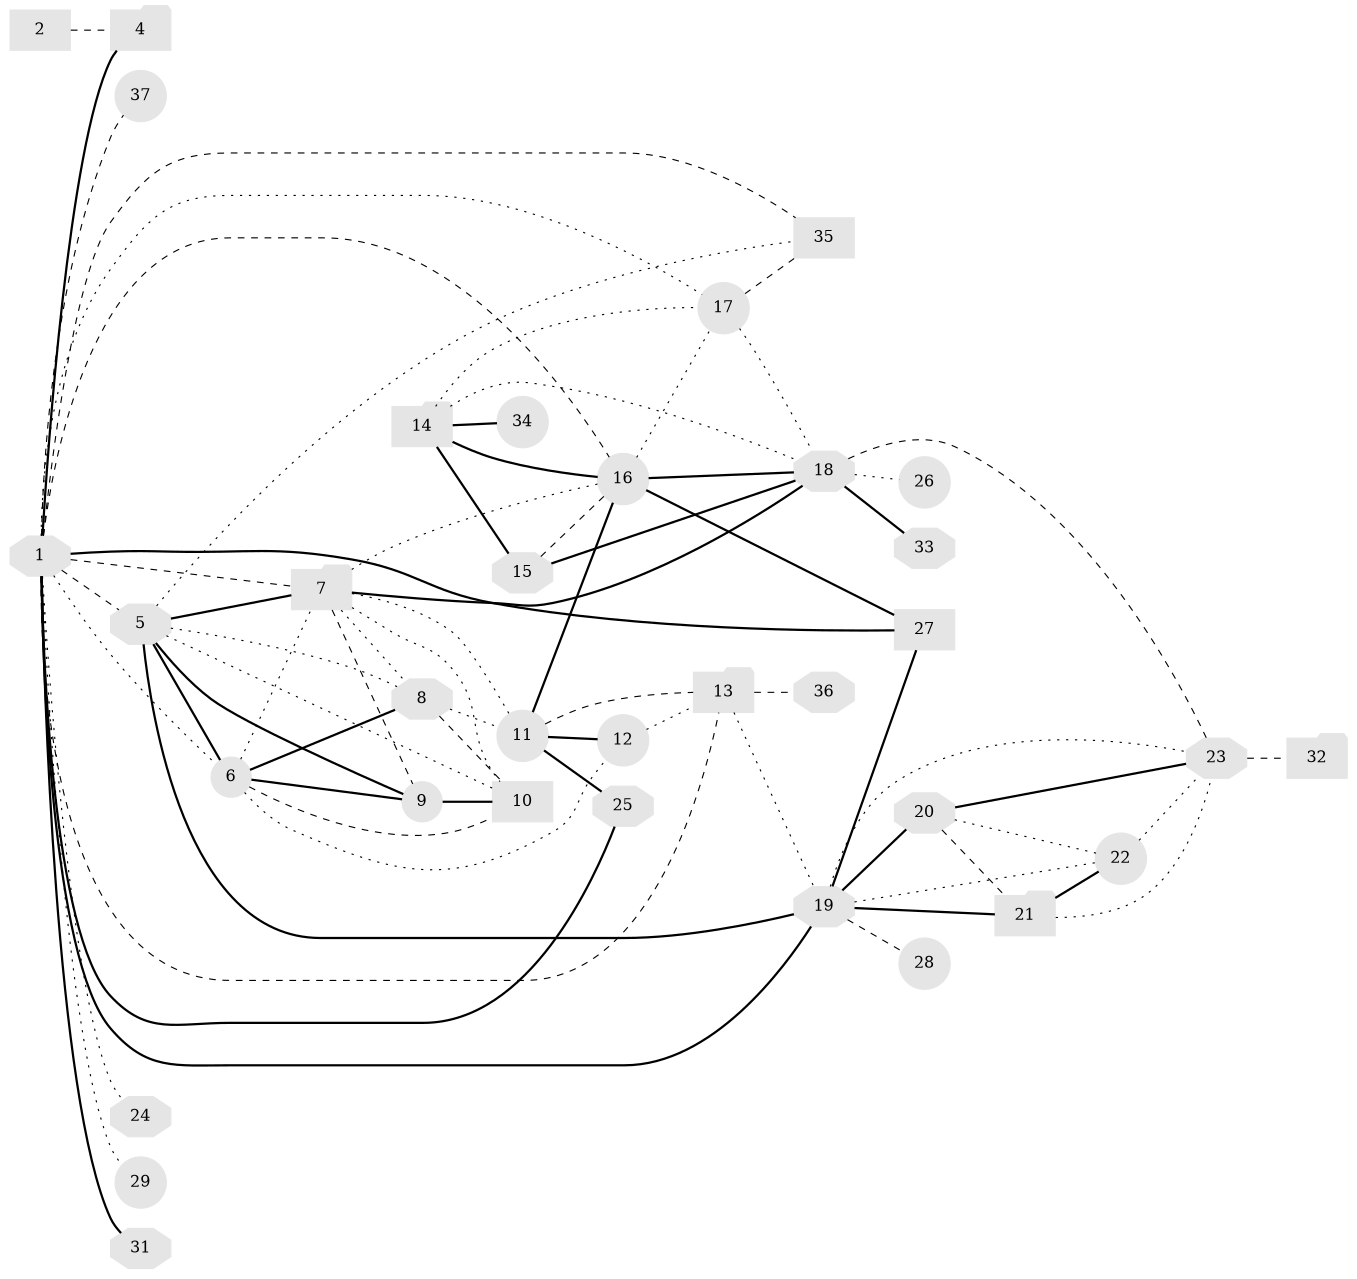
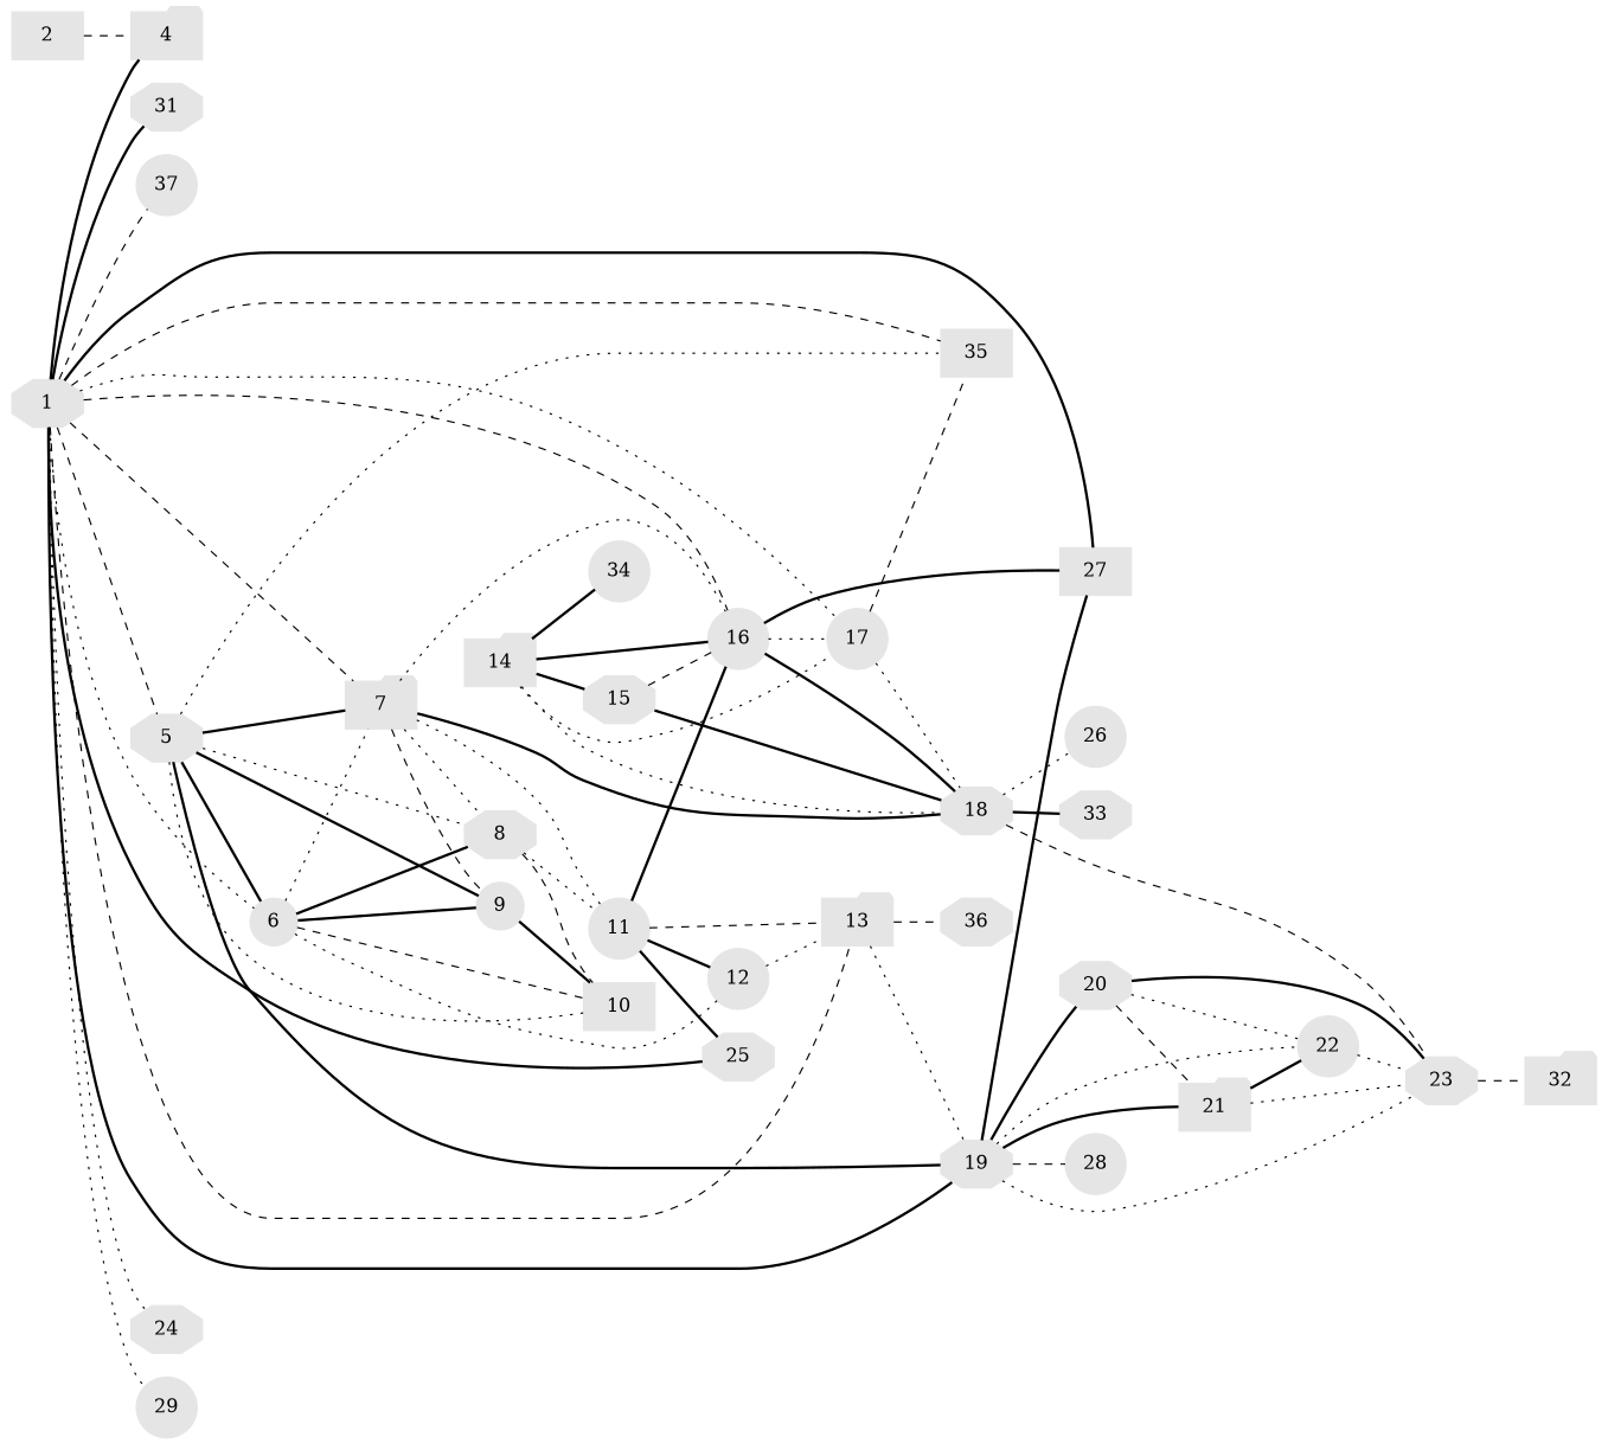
  graph {
    rankdir=LR
    node [color=gray90 shape=octagon style=filled]
    edge [style=bold weight=1.0]
    4 [shape=folder]
    1
    5
    6 [shape=circle]
    7 [shape=folder]
    13 [shape=folder]
    16 [shape=circle]
    17 [shape=circle]
    19
    24
    25
    27 [shape=box]
    29 [shape=circle]
    31
    35 [shape=box]
    37 [shape=circle]
    2 [shape=box]
    8
    9 [shape=circle]
    10 [shape=box]
    12 [shape=circle]
    11 [shape=circle]
    18
    36
    23
    20
    21 [shape=folder]
    22 [shape=circle]
    28 [shape=circle]
    26 [shape=circle]
    33
    14 [shape=folder]
    15
    34 [shape=circle]
    32 [shape=folder]
    1 -- 4 [weight=3.0]
    1 -- 5 [style=dashed]
    1 -- 6 [style=dotted]
    1 -- 7 [style=dashed]
    1 -- 13 [style=dashed]
    1 -- 16 [style=dashed]
    1 -- 17 [style=dotted]
    1 -- 19
    1 -- 24 [style=dotted]
    1 -- 25
    1 -- 27
    1 -- 29 [style=dotted]
    1 -- 31
    1 -- 35 [style=dashed]
    1 -- 37 [style=dashed]
    5 -- 6
    5 -- 7
    5 -- 19 [weight=2.0]
    5 -- 35 [style=dotted weight=4.0]
    5 -- 8 [style=dotted]
    5 -- 9
    5 -- 10 [style=dotted]
    6 -- 7 [style=dotted]
    6 -- 8
    6 -- 9
    6 -- 10 [style=dashed]
    6 -- 12 [style=dotted]
    7 -- 16 [style=dotted]
    7 -- 8 [style=dotted]
    7 -- 9 [style=dashed weight=4.0]
-   7 -- 10 [style=dotted]
    7 -- 11 [style=dotted]
    7 -- 18
    13 -- 19 [style=dotted]
    13 -- 36 [style=dashed]
    16 -- 17 [style=dotted]
    16 -- 27 [weight=2.0]
    16 -- 18
    17 -- 35 [style=dashed]
    17 -- 18 [style=dotted]
    19 -- 27
    19 -- 23 [style=dotted weight=2.0]
    19 -- 20 [weight=2.0]
    19 -- 21 [weight=2.0]
    19 -- 22 [style=dotted weight=2.0]
    19 -- 28 [style=dashed weight=5.0]
    2 -- 4 [style=dashed]
    8 -- 10 [style=dashed]
    8 -- 11 [style=dotted]
    9 -- 10
    12 -- 13 [style=dotted]
    11 -- 13 [style=dashed weight=4.0]
    11 -- 16 [weight=2.0]
    11 -- 25 [weight=6.0]
    11 -- 12 [weight=4.0]
    18 -- 23 [style=dashed]
    18 -- 26 [style=dotted]
    18 -- 33
    23 -- 32 [style=dashed]
    20 -- 23
    20 -- 21 [style=dashed]
    20 -- 22 [style=dotted]
    21 -- 23 [style=dotted]
    21 -- 22
    22 -- 23 [style=dotted]
    14 -- 16 [weight=2.0]
    14 -- 17 [style=dotted weight=2.0]
    14 -- 18 [style=dotted weight=2.0]
    14 -- 15 [weight=4.0]
    14 -- 34
    15 -- 16 [style=dashed]
    15 -- 18
  }
